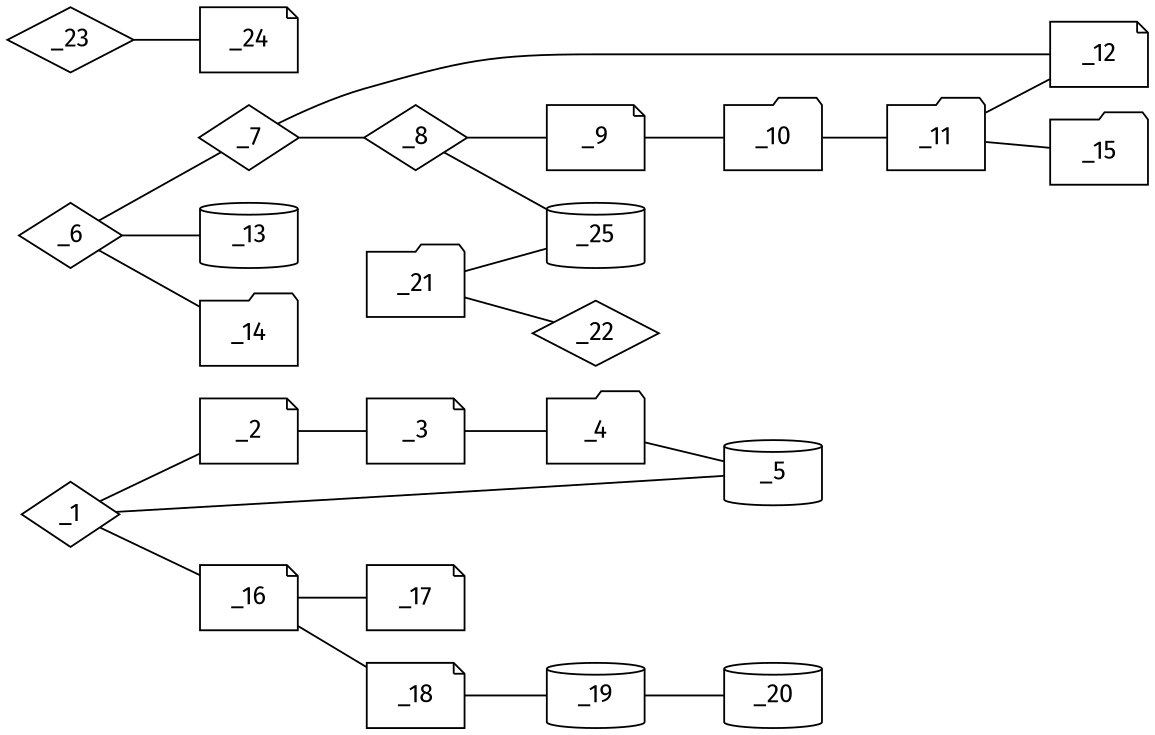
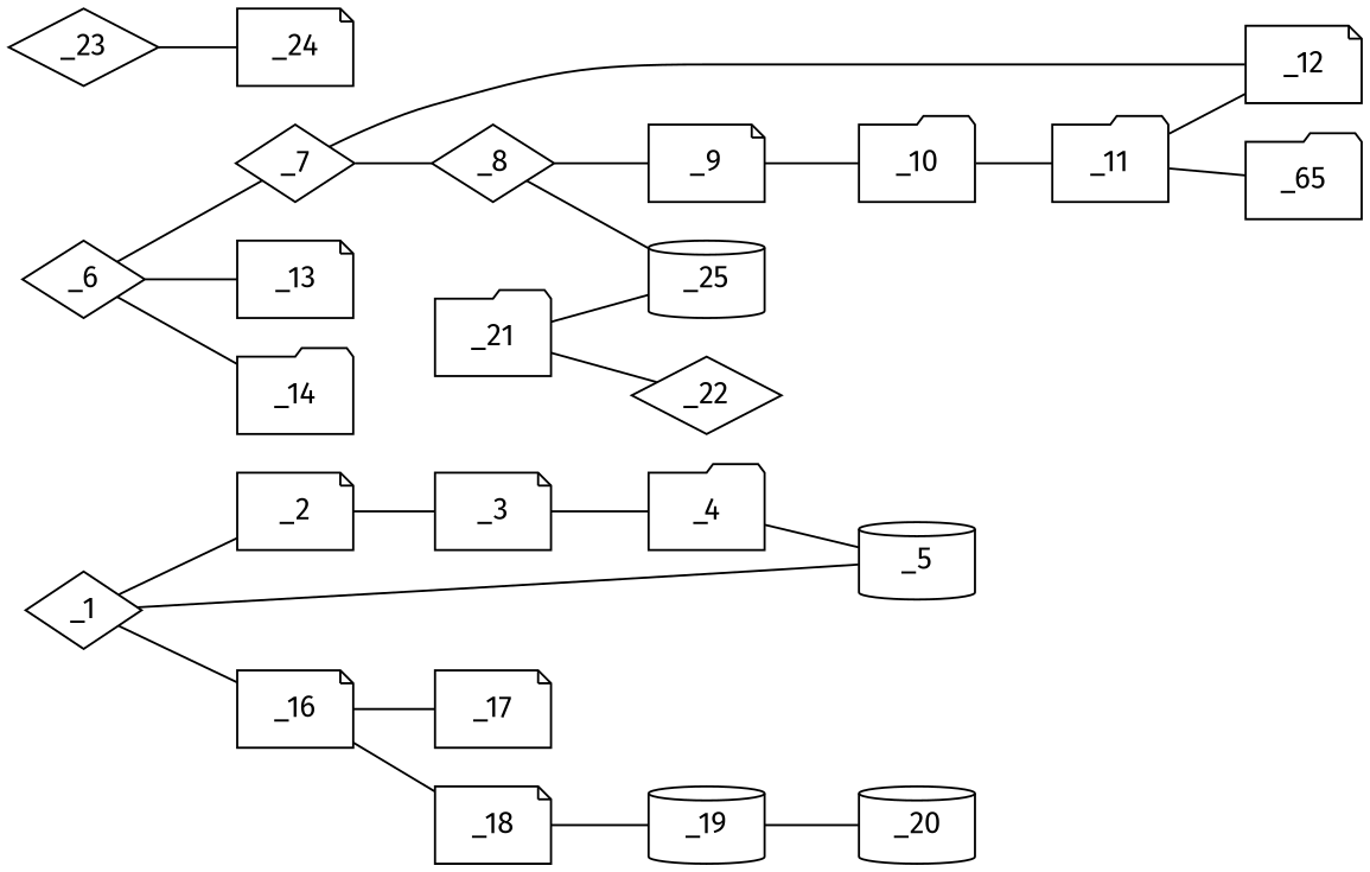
  graph {
    fontname="Fira Sans"
    rankdir=LR
    node [charge=0 chem=1 fontname="Fira Sans" shape=note symbol="C  " x=6.3301 y=-1.2694]
    edge [fontname="Fira Sans" valence=1]
    _1 [shape=diamond x=5.5211 y=1.8184]
    _2 [chem=4 symbol="N  " y=1.2306]
    _5 [shape=cylinder x=5.8301 y=2.7694]
    _16 [x=4.5701 y=1.5094]
    _3 [x=7.1392 y=1.8184]
    _17 [chem=2 symbol="O  " x=4.3621 y=0.5312]
    _18 [chem=2 symbol="O  " x=3.8269 y=2.1785]
    _4 [shape=folder x=6.8301 y=2.7694]
    _6 [chem=5 shape=diamond symbol="S  " y=0.2306]
    _7 [shape=diamond y=-0.7694]
-   _13 [chem=2 shape=cylinder symbol="O  " x=5.3301 y=0.2306]
+   _13 [chem=2 symbol="O  " x=5.3301 y=0.2306]
    _14 [chem=2 shape=folder symbol="O  " x=7.3301 y=0.2306]
    _19 [shape=cylinder x=2.8759 y=1.8695]
    _8 [shape=diamond x=5.4641]
    _12 [x=7.1962]
    _9 [x=5.4641 y=-2.2694]
    _25 [chem=4 shape=cylinder symbol="N  " x=4.5981 y=-0.7694]
    _10 [shape=folder y=-2.7694]
    _11 [shape=folder x=7.1961 y=-2.2694]
-   _15 [chem=7 shape=folder symbol="Cl " x=8.0622 y=-2.7694]
+   _15 [chem=7 shape=folder symbol="Cl " x=8.0622 y=-2.7694 label=_65]
    _20 [shape=cylinder x=2.1327 y=2.5386]
    _21 [shape=folder x=3.7321]
    _22 [chem=2 shape=diamond symbol="O  " x=3.732 y=-2.2694]
    _23 [shape=diamond x=2.866 y=-0.7694]
    _24 [x=2]
    _1 -- _2
    _1 -- _5 [valence=2]
    _1 -- _16
    _2 -- _3
    _16 -- _17 [valence=2]
    _16 -- _18
    _3 -- _4 [valence=2]
    _18 -- _19
    _4 -- _5
    _6 -- _7
    _6 -- _13 [valence=2]
    _6 -- _14 [valence=2]
    _7 -- _8
    _7 -- _12 [valence=2]
    _19 -- _20
    _8 -- _9 [valence=2]
    _8 -- _25
    _9 -- _10
    _10 -- _11 [valence=2]
    _11 -- _12
    _11 -- _15
    _21 -- _25
    _21 -- _22 [valence=2]
    _23 -- _24
  }
